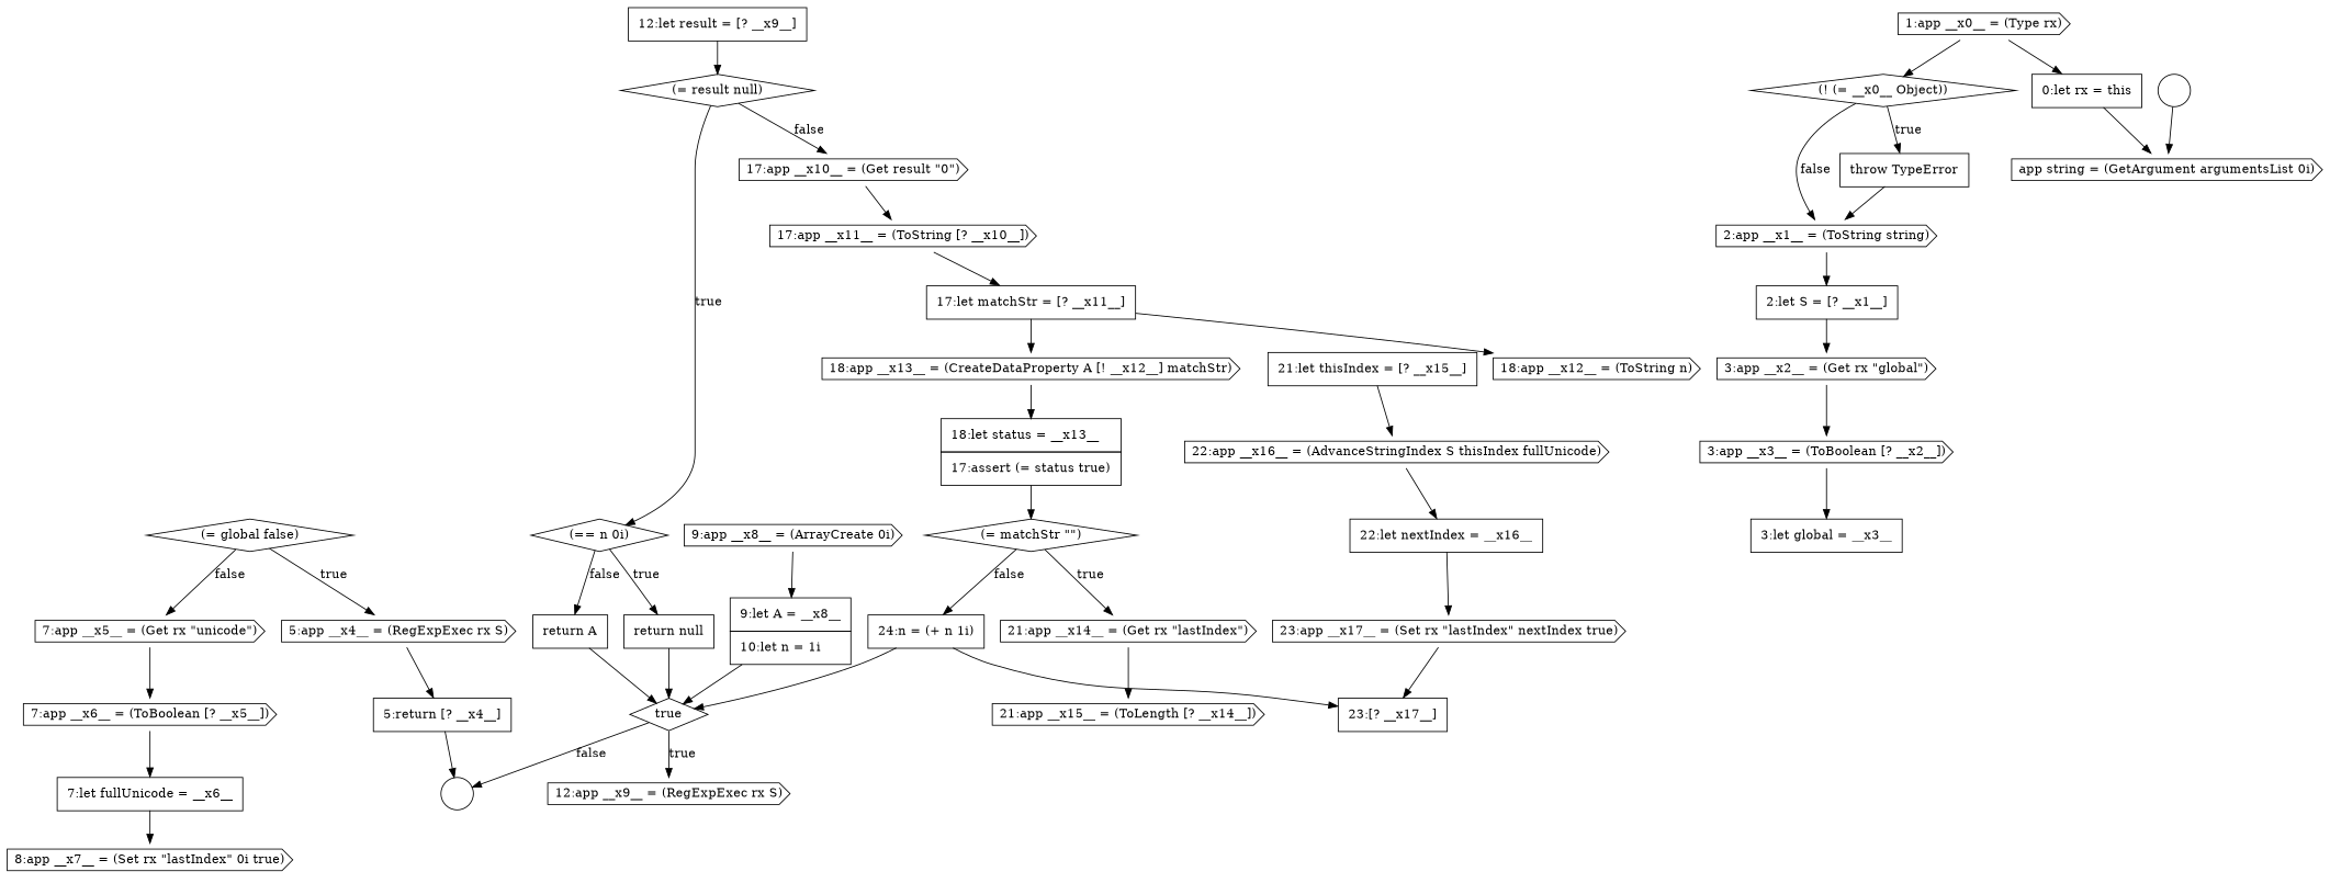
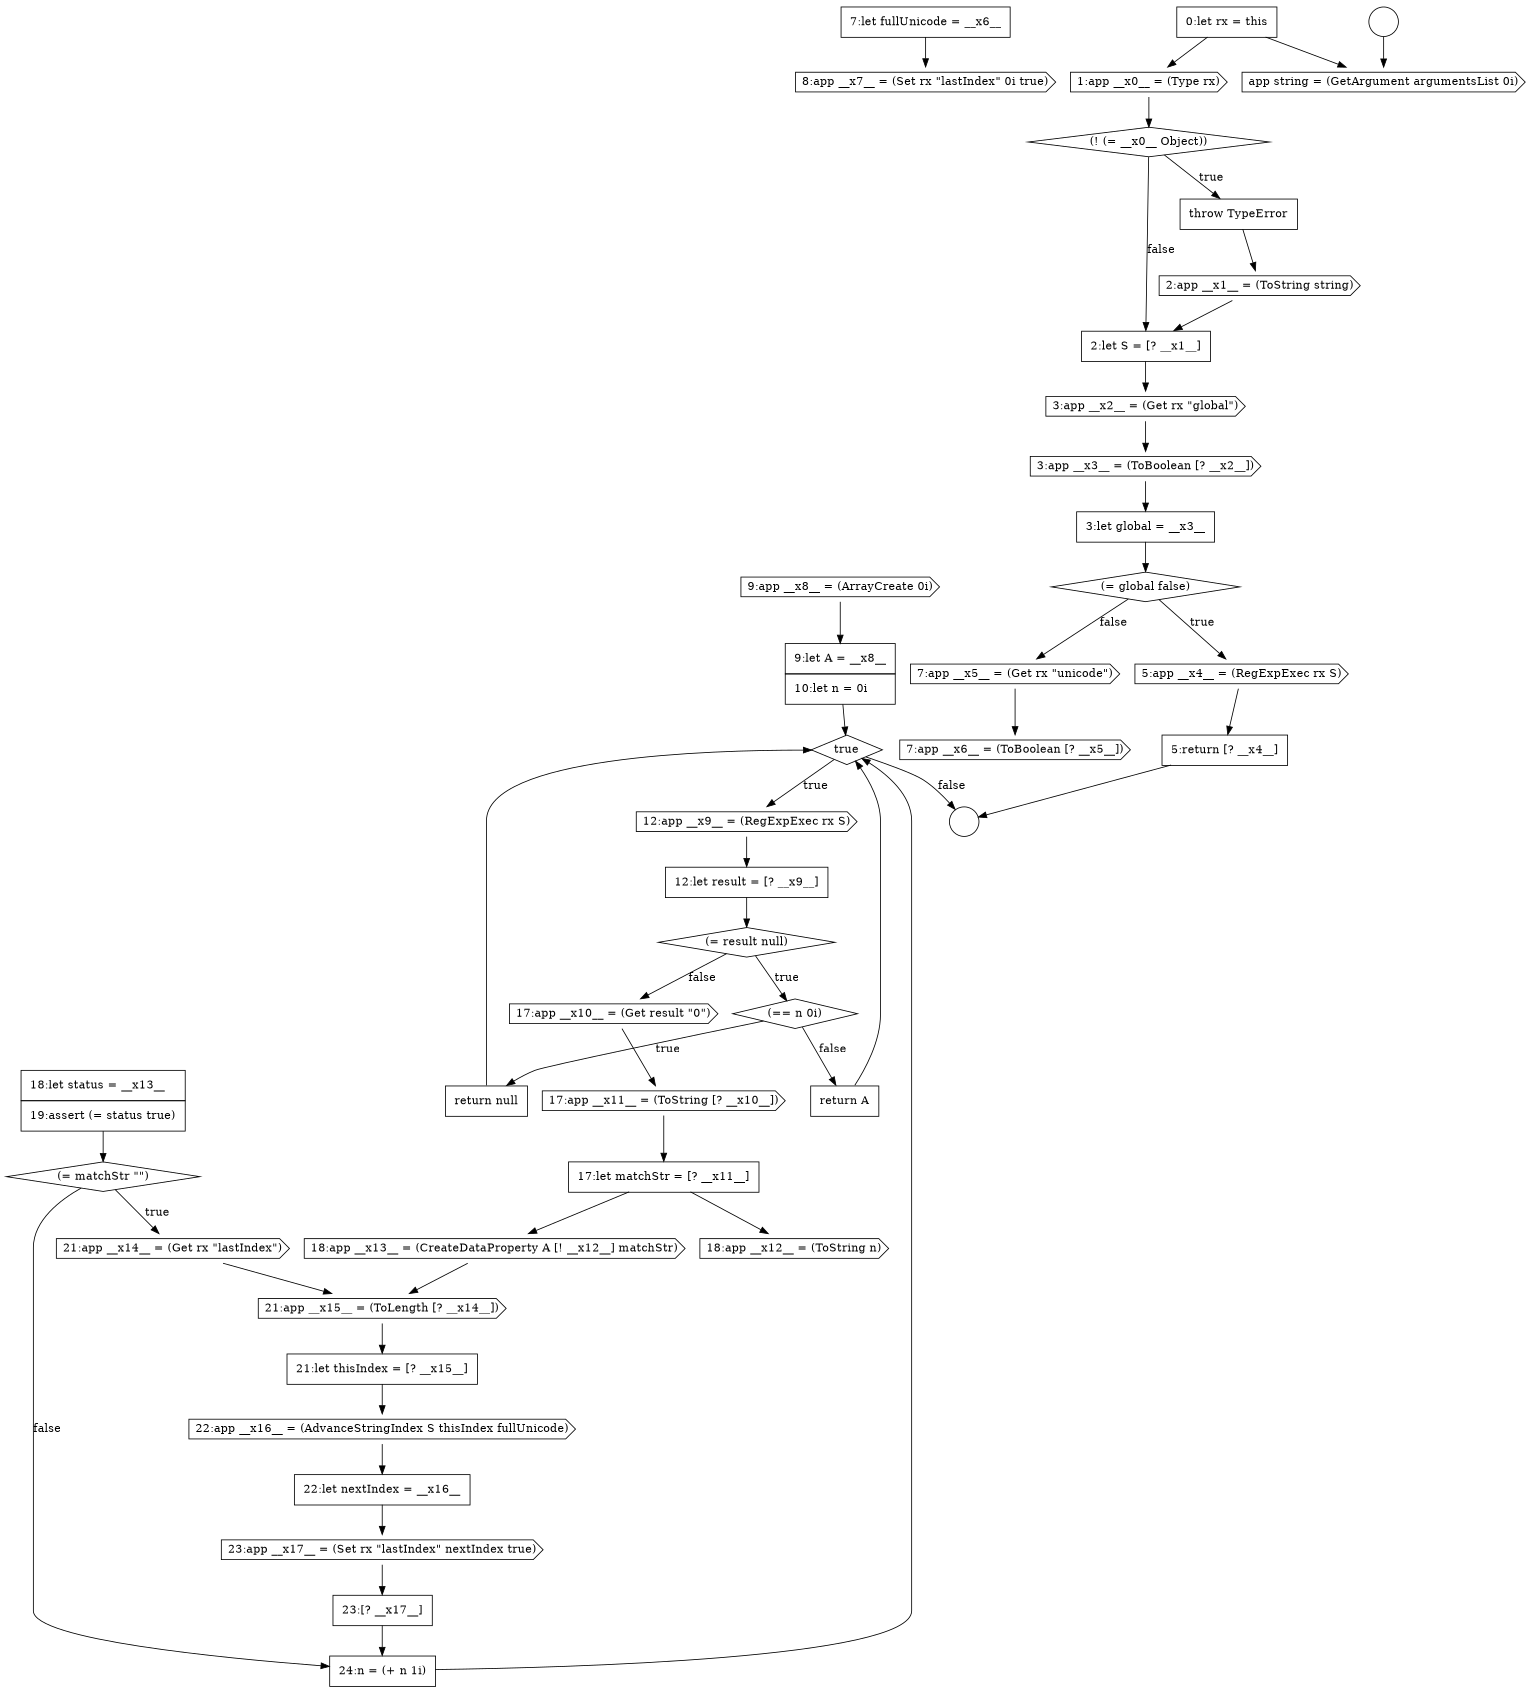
  digraph {
    node [color=black fillcolor=white shape=cds style=filled]
    edge [color=black]
    n1 [label=<<font color="black">     <table border="0" cellborder="1" cellspacing="0" cellpadding="10">       <tr><td align="left">7:let fullUnicode = __x6__</td></tr>     </table>   </font>> margin=0 shape=none]
    n2 [label=<<font color="black">8:app __x7__ = (Set rx &quot;lastIndex&quot; 0i true)</font>>]
-   n3 [label=<<font color="black">     <table border="0" cellborder="1" cellspacing="0" cellpadding="10">       <tr><td align="left">9:let A = __x8__</td></tr>       <tr><td align="left">10:let n = 1i</td></tr>     </table>   </font>> margin=0 shape=none]
+   n3 [label=<<font color="black">     <table border="0" cellborder="1" cellspacing="0" cellpadding="10">       <tr><td align="left">9:let A = __x8__</td></tr>       <tr><td align="left">10:let n = 0i</td></tr>     </table>   </font>> margin=0 shape=none]
    n4 [label=<<font color="black">true</font>> shape=diamond]
    n5 [label=" " shape=circle]
    n6 [label=<<font color="black">12:app __x9__ = (RegExpExec rx S)</font>>]
    n7 [label=<<font color="black">     <table border="0" cellborder="1" cellspacing="0" cellpadding="10">       <tr><td align="left">21:let thisIndex = [? __x15__]</td></tr>     </table>   </font>> margin=0 shape=none]
    n8 [label=<<font color="black">22:app __x16__ = (AdvanceStringIndex S thisIndex fullUnicode)</font>>]
    n9 [label=<<font color="black">     <table border="0" cellborder="1" cellspacing="0" cellpadding="10">       <tr><td align="left">22:let nextIndex = __x16__</td></tr>     </table>   </font>> margin=0 shape=none]
    n10 [label=<<font color="black">18:app __x13__ = (CreateDataProperty A [! __x12__] matchStr)</font>>]
-   n11 [label=<<font color="black">     <table border="0" cellborder="1" cellspacing="0" cellpadding="10">       <tr><td align="left">18:let status = __x13__</td></tr>       <tr><td align="left">17:assert (= status true)</td></tr>     </table>   </font>> margin=0 shape=none]
+   n11 [label=<<font color="black">     <table border="0" cellborder="1" cellspacing="0" cellpadding="10">       <tr><td align="left">18:let status = __x13__</td></tr>       <tr><td align="left">19:assert (= status true)</td></tr>     </table>   </font>> margin=0 shape=none]
    n12 [label=<<font color="black">(= matchStr &quot;&quot;)</font>> shape=diamond]
    n13 [label=<<font color="black">     <table border="0" cellborder="1" cellspacing="0" cellpadding="10">       <tr><td align="left">5:return [? __x4__]</td></tr>     </table>   </font>> margin=0 shape=none]
    n14 [label=<<font color="black">     <table border="0" cellborder="1" cellspacing="0" cellpadding="10">       <tr><td align="left">return null</td></tr>     </table>   </font>> margin=0 shape=none]
    n15 [label=<<font color="black">     <table border="0" cellborder="1" cellspacing="0" cellpadding="10">       <tr><td align="left">return A</td></tr>     </table>   </font>> margin=0 shape=none]
    n16 [label=<<font color="black">23:app __x17__ = (Set rx &quot;lastIndex&quot; nextIndex true)</font>>]
    n17 [label=<<font color="black">     <table border="0" cellborder="1" cellspacing="0" cellpadding="10">       <tr><td align="left">23:[? __x17__]</td></tr>     </table>   </font>> margin=0 shape=none]
    n18 [label=<<font color="black">     <table border="0" cellborder="1" cellspacing="0" cellpadding="10">       <tr><td align="left">3:let global = __x3__</td></tr>     </table>   </font>> margin=0 shape=none]
    n19 [label=<<font color="black">(= global false)</font>> shape=diamond]
    n20 [label=<<font color="black">5:app __x4__ = (RegExpExec rx S)</font>>]
    n21 [label=<<font color="black">7:app __x5__ = (Get rx &quot;unicode&quot;)</font>>]
    n22 [label=<<font color="black">     <table border="0" cellborder="1" cellspacing="0" cellpadding="10">       <tr><td align="left">12:let result = [? __x9__]</td></tr>     </table>   </font>> margin=0 shape=none]
    n23 [label=<<font color="black">7:app __x6__ = (ToBoolean [? __x5__])</font>>]
    n24 [label=<<font color="black">     <table border="0" cellborder="1" cellspacing="0" cellpadding="10">       <tr><td align="left">17:let matchStr = [? __x11__]</td></tr>     </table>   </font>> margin=0 shape=none]
    n25 [label=<<font color="black">18:app __x12__ = (ToString n)</font>>]
    n26 [label=<<font color="black">3:app __x3__ = (ToBoolean [? __x2__])</font>>]
    n27 [label=<<font color="black">     <table border="0" cellborder="1" cellspacing="0" cellpadding="10">       <tr><td align="left">0:let rx = this</td></tr>     </table>   </font>> margin=0 shape=none]
    n28 [label=<<font color="black">1:app __x0__ = (Type rx)</font>>]
    n29 [label=<<font color="black">app string = (GetArgument argumentsList 0i)</font>>]
    n30 [label=<<font color="black">(! (= __x0__ Object))</font>> shape=diamond]
    n31 [label=<<font color="black">21:app __x15__ = (ToLength [? __x14__])</font>>]
    n32 [label=<<font color="black">(= result null)</font>> shape=diamond]
    n33 [label=<<font color="black">17:app __x10__ = (Get result &quot;0&quot;)</font>>]
    n34 [label=<<font color="black">(== n 0i)</font>> shape=diamond]
    n35 [label=<<font color="black">     <table border="0" cellborder="1" cellspacing="0" cellpadding="10">       <tr><td align="left">24:n = (+ n 1i)</td></tr>     </table>   </font>> margin=0 shape=none]
    n36 [label=<<font color="black">3:app __x2__ = (Get rx &quot;global&quot;)</font>>]
    n37 [label=<<font color="black">17:app __x11__ = (ToString [? __x10__])</font>>]
    n38 [label=<<font color="black">2:app __x1__ = (ToString string)</font>>]
    n39 [label=<<font color="black">     <table border="0" cellborder="1" cellspacing="0" cellpadding="10">       <tr><td align="left">throw TypeError</td></tr>     </table>   </font>> margin=0 shape=none]
    n40 [label=<<font color="black">     <table border="0" cellborder="1" cellspacing="0" cellpadding="10">       <tr><td align="left">2:let S = [? __x1__]</td></tr>     </table>   </font>> margin=0 shape=none]
    n41 [label=" " shape=circle]
    n42 [label=<<font color="black">21:app __x14__ = (Get rx &quot;lastIndex&quot;)</font>>]
    n43 [label=<<font color="black">9:app __x8__ = (ArrayCreate 0i)</font>>]
    n1 -> n2
    n3 -> n4
    n4 -> n5 [label=<<font color="black">false</font>>]
    n4 -> n6 [label=<<font color="black">true</font>>]
+   n6 -> n22
    n7 -> n8
    n8 -> n9
    n9 -> n16
-   n10 -> n11
+   n10 -> n31
    n11 -> n12
    n12 -> n35 [label=<<font color="black">false</font>>]
    n12 -> n42 [label=<<font color="black">true</font>>]
    n13 -> n5
    n14 -> n4
    n15 -> n4
    n16 -> n17
-   n35 -> n17
+   n17 -> n35
+   n18 -> n19
    n19 -> n20 [label=<<font color="black">true</font>>]
    n19 -> n21 [label=<<font color="black">false</font>>]
    n20 -> n13
    n21 -> n23
    n22 -> n32
-   n23 -> n1
    n24 -> n10
    n24 -> n25
    n26 -> n18
-   n28 -> n27
+   n27 -> n28
    n27 -> n29
    n28 -> n30
-   n30 -> n38 [label=<<font color="black">false</font>>]
+   n30 -> n40 [label=<<font color="black">false</font>>]
    n30 -> n39 [label=<<font color="black">true</font>>]
+   n31 -> n7
    n32 -> n33 [label=<<font color="black">false</font>>]
    n32 -> n34 [label=<<font color="black">true</font>>]
    n33 -> n37
    n34 -> n14 [label=<<font color="black">true</font>>]
    n34 -> n15 [label=<<font color="black">false</font>>]
    n35 -> n4
    n36 -> n26
    n37 -> n24
    n38 -> n40
    n39 -> n38
    n40 -> n36
    n41 -> n29
    n42 -> n31
    n43 -> n3
  }
